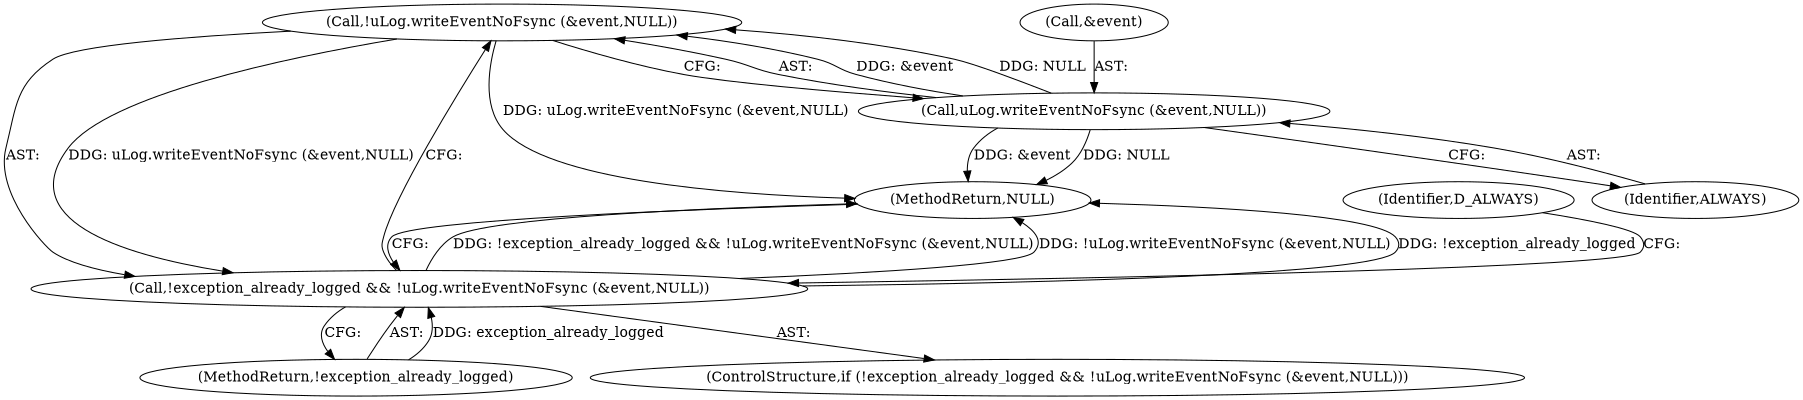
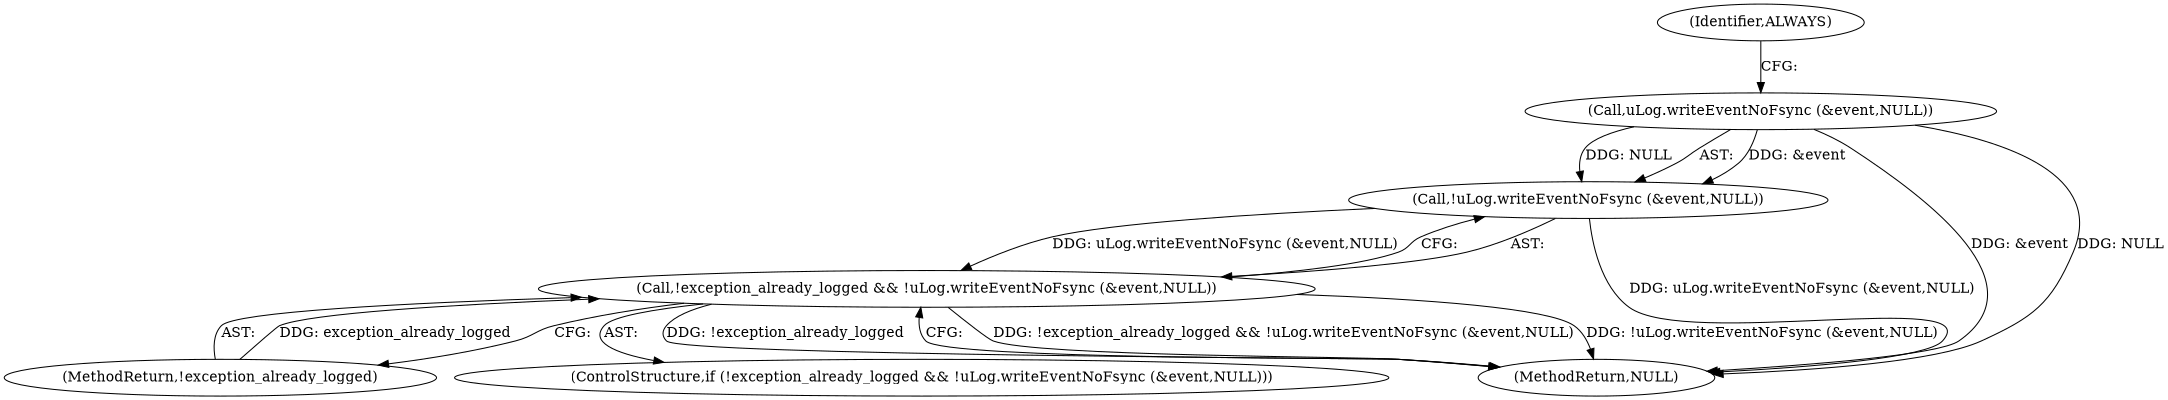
  digraph {
    n1 [label="(Call,!uLog.writeEventNoFsync (&event,NULL))"]
    n2 [label="(Call,uLog.writeEventNoFsync (&event,NULL))"]
    n3 [label="(Call,!exception_already_logged && !uLog.writeEventNoFsync (&event,NULL))"]
    n4 [label="(MethodReturn,NULL)"]
    n5 [label="(Identifier,ALWAYS)"]
    n6 [label="(MethodReturn,!exception_already_logged)"]
    n7 [label="(ControlStructure,if (!exception_already_logged && !uLog.writeEventNoFsync (&event,NULL)))"]
-   n8 [label="(Identifier,D_ALWAYS)"]
-   n9 [label="(Call,&event)"]
-   n1 -> n2 [label="CFG: "]
    n1 -> n3 [label="AST: "]
    n1 -> n3 [label="DDG: uLog.writeEventNoFsync (&event,NULL)"]
    n1 -> n4 [label="DDG: uLog.writeEventNoFsync (&event,NULL)"]
    n2 -> n1 [label="AST: "]
    n2 -> n1 [label="DDG: &event"]
    n2 -> n1 [label="DDG: NULL"]
    n2 -> n4 [label="DDG: &event"]
    n2 -> n4 [label="DDG: NULL"]
-   n2 -> n5 [label="CFG: "]
    n3 -> n1 [label="CFG: "]
    n3 -> n4 [label="DDG: !exception_already_logged && !uLog.writeEventNoFsync (&event,NULL)"]
    n3 -> n4 [label="DDG: !uLog.writeEventNoFsync (&event,NULL)"]
    n3 -> n4 [label="DDG: !exception_already_logged"]
    n3 -> n6 [label="CFG: "]
    n3 -> n7 [label="AST: "]
    n4 -> n3 [label="CFG: "]
-   n5 -> n2 [label="AST: "]
+   n5 -> n2 [label="CFG: "]
    n6 -> n3 [label="AST: "]
    n6 -> n3 [label="DDG: exception_already_logged"]
-   n8 -> n3 [label="CFG: "]
-   n9 -> n2 [label="AST: "]
  }
